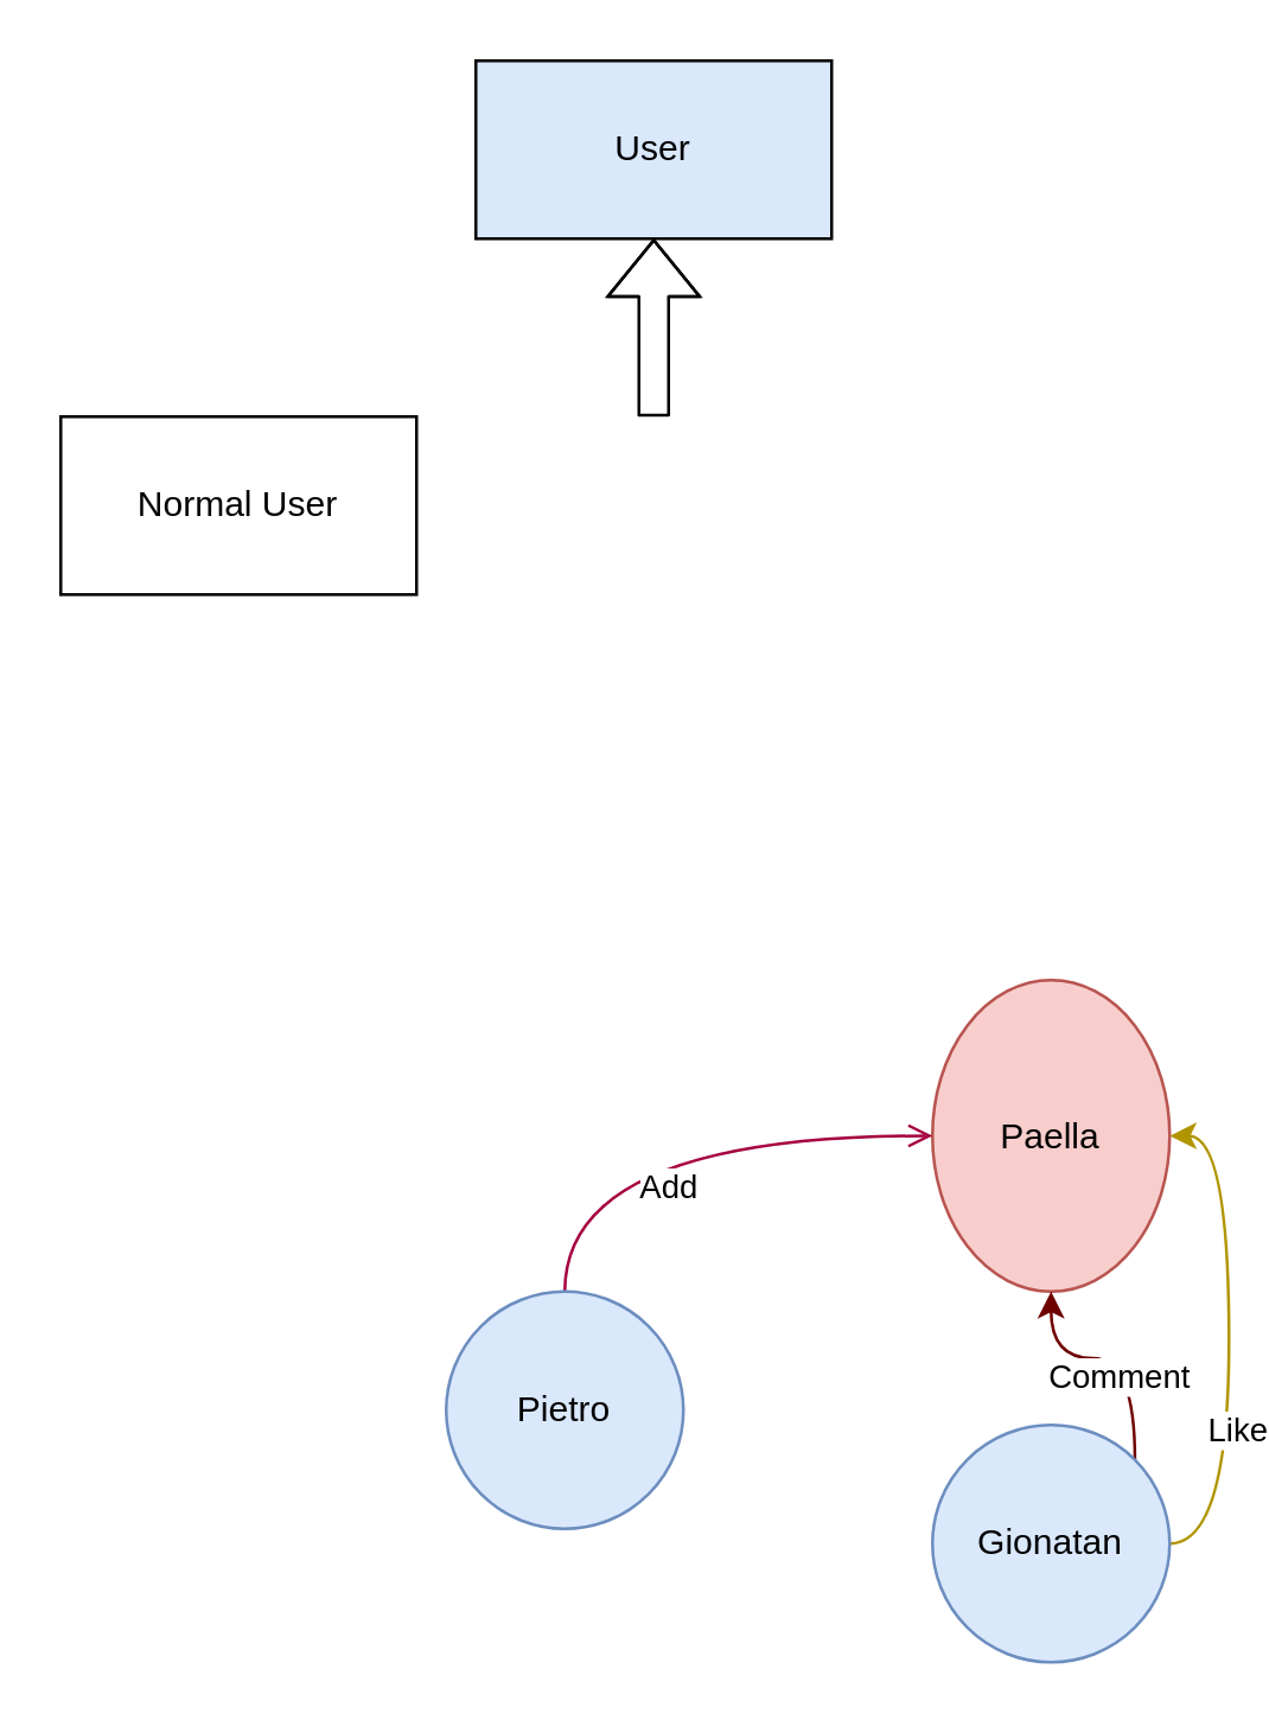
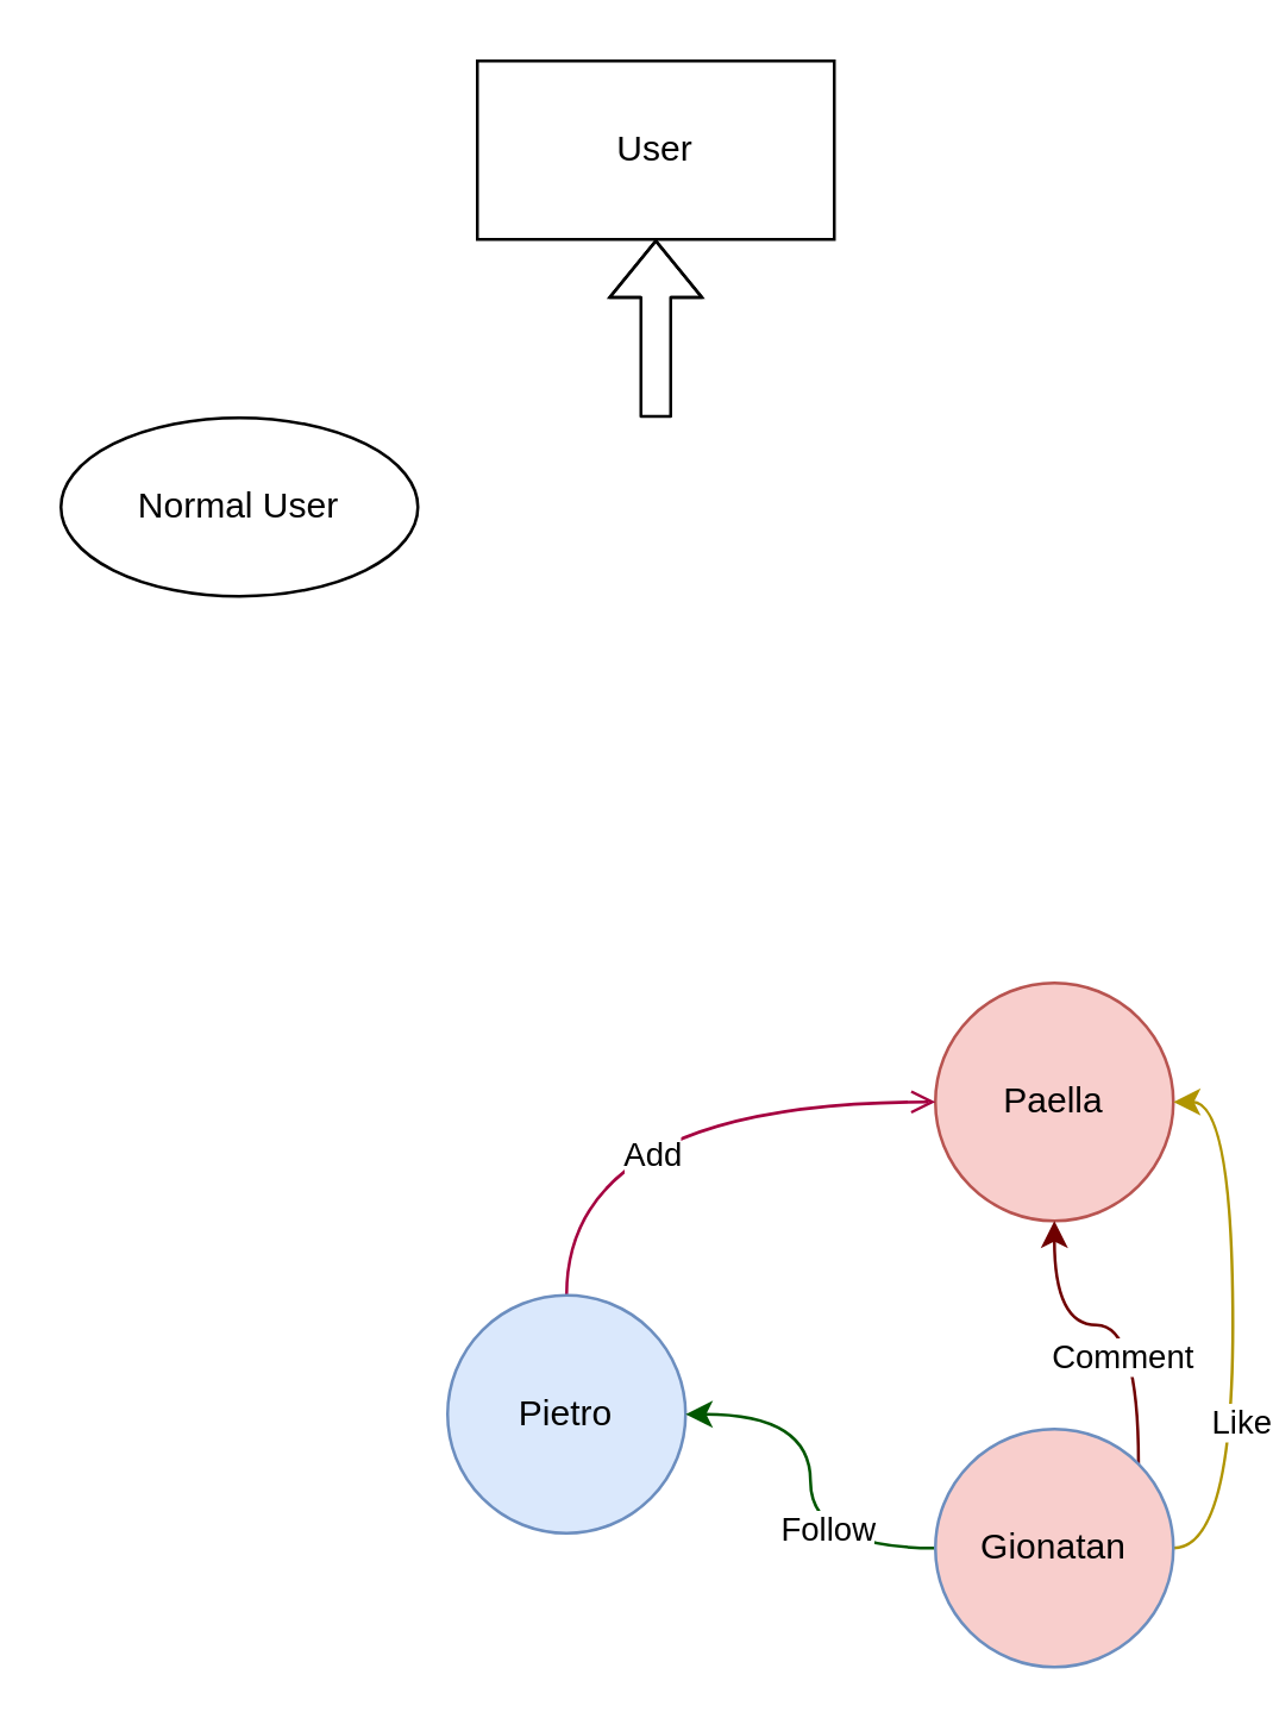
  <mxCell id="0" />
  <mxCell id="1" parent="0" />
- <mxCell id="2" value="User" style="rounded=0;whiteSpace=wrap;html=1;fillColor=#dae8fc;" parent="1" vertex="1"><mxGeometry x="160" y="20" width="120" height="60" as="geometry" /></mxCell>
+ <mxCell id="2" value="User" style="rounded=0;whiteSpace=wrap;html=1;" parent="1" vertex="1"><mxGeometry x="160" y="20" width="120" height="60" as="geometry" /></mxCell>
  <mxCell id="3" value="" style="shape=flexArrow;endArrow=classic;html=1;entryX=0.5;entryY=1;entryDx=0;entryDy=0;" parent="1" target="2" edge="1"><mxGeometry width="50" height="50" relative="1" as="geometry"><mxPoint x="220" y="140" as="sourcePoint" /><mxPoint x="240" y="90" as="targetPoint" /><Array as="points"><mxPoint x="220" y="120" /></Array></mxGeometry></mxCell>
- <mxCell id="4" value="Normal User" style="rounded=0;whiteSpace=wrap;html=1;" parent="1" vertex="1"><mxGeometry x="20" y="140" width="120" height="60" as="geometry" /></mxCell>
- <mxCell id="5" value="Paella" style="ellipse;whiteSpace=wrap;html=1;aspect=fixed;fillColor=#f8cecc;strokeColor=#b85450;" parent="1" vertex="1"><mxGeometry x="314" y="330" width="80" height="105" as="geometry" /></mxCell>
+ <mxCell id="4" value="Normal User" style="ellipse;whiteSpace=wrap;html=1;" parent="1" vertex="1"><mxGeometry x="20" y="140" width="120" height="60" as="geometry" /></mxCell>
+ <mxCell id="5" value="Paella" style="ellipse;whiteSpace=wrap;html=1;aspect=fixed;fillColor=#f8cecc;strokeColor=#b85450;" parent="1" vertex="1"><mxGeometry x="314" y="330" width="80" height="80" as="geometry" /></mxCell>
  <mxCell id="6" style="edgeStyle=orthogonalEdgeStyle;curved=1;orthogonalLoop=1;jettySize=auto;html=1;exitX=0.5;exitY=0;exitDx=0;exitDy=0;entryX=0;entryY=0.5;entryDx=0;entryDy=0;fillColor=#d80073;strokeColor=#A50040;endArrow=open;" parent="1" source="8" target="5" edge="1"><mxGeometry relative="1" as="geometry" /></mxCell>
  <mxCell id="7" value="Add" style="edgeLabel;html=1;align=center;verticalAlign=middle;resizable=0;points=[];" parent="6" vertex="1" connectable="0"><mxGeometry x="-0.013" y="-17" relative="1" as="geometry"><mxPoint as="offset" /></mxGeometry></mxCell>
  <mxCell id="8" value="Pietro" style="ellipse;whiteSpace=wrap;html=1;aspect=fixed;fillColor=#dae8fc;strokeColor=#6c8ebf;" parent="1" vertex="1"><mxGeometry x="150" y="435" width="80" height="80" as="geometry" /></mxCell>
+ <mxCell id="9" style="edgeStyle=orthogonalEdgeStyle;curved=1;orthogonalLoop=1;jettySize=auto;html=1;exitX=0;exitY=0.5;exitDx=0;exitDy=0;entryX=1;entryY=0.5;entryDx=0;entryDy=0;fillColor=#008a00;strokeColor=#005700;" parent="1" source="15" target="8" edge="1"><mxGeometry relative="1" as="geometry" /></mxCell>
+ <mxCell id="10" value="Follow" style="edgeLabel;html=1;align=center;verticalAlign=middle;resizable=0;points=[];" parent="9" vertex="1" connectable="0"><mxGeometry x="-0.24" y="-5" relative="1" as="geometry"><mxPoint as="offset" /></mxGeometry></mxCell>
  <mxCell id="11" style="edgeStyle=orthogonalEdgeStyle;curved=1;orthogonalLoop=1;jettySize=auto;html=1;exitX=1;exitY=0;exitDx=0;exitDy=0;entryX=0.5;entryY=1;entryDx=0;entryDy=0;fillColor=#a20025;strokeColor=#6F0000;" parent="1" source="15" target="5" edge="1"><mxGeometry relative="1" as="geometry" /></mxCell>
  <mxCell id="12" value="Comment" style="edgeLabel;html=1;align=center;verticalAlign=middle;resizable=0;points=[];" parent="11" vertex="1" connectable="0"><mxGeometry x="-0.351" y="6" relative="1" as="geometry"><mxPoint as="offset" /></mxGeometry></mxCell>
  <mxCell id="13" style="edgeStyle=orthogonalEdgeStyle;curved=1;orthogonalLoop=1;jettySize=auto;html=1;exitX=1;exitY=0.5;exitDx=0;exitDy=0;entryX=1;entryY=0.5;entryDx=0;entryDy=0;fillColor=#e3c800;strokeColor=#B09500;" parent="1" source="15" target="5" edge="1"><mxGeometry relative="1" as="geometry" /></mxCell>
  <mxCell id="14" value="Like" style="edgeLabel;html=1;align=center;verticalAlign=middle;resizable=0;points=[];" parent="13" vertex="1" connectable="0"><mxGeometry x="-0.333" y="-2" relative="1" as="geometry"><mxPoint as="offset" /></mxGeometry></mxCell>
- <mxCell id="15" value="Gionatan" style="ellipse;whiteSpace=wrap;html=1;aspect=fixed;fillColor=#dae8fc;strokeColor=#6c8ebf;" parent="1" vertex="1"><mxGeometry x="314" y="480" width="80" height="80" as="geometry" /></mxCell>
+ <mxCell id="15" value="Gionatan" style="ellipse;whiteSpace=wrap;html=1;aspect=fixed;fillColor=#f8cecc;strokeColor=#6c8ebf;" parent="1" vertex="1"><mxGeometry x="314" y="480" width="80" height="80" as="geometry" /></mxCell>
